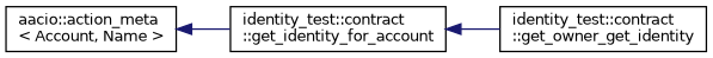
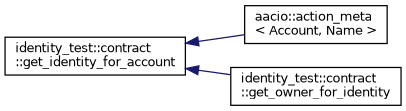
  digraph {
    rankdir=LR
    node [color=black fillcolor=white fontname=Helvetica fontsize=10 shape=record style=filled]
    edge [color=midnightblue dir=back fontname=Helvetica fontsize=10 labelfontname=Helvetica labelfontsize=10 style=solid]
    n1 [height=0.2 label="aacio::action_meta\l\< Account, Name \>" width=0.4]
    n2 [height=0.2 label="identity_test::contract\l::get_identity_for_account" width=0.4]
-   n3 [height=0.2 label="identity_test::contract\l::get_owner_get_identity" width=0.4]
-   n1 -> n2
+   n3 [height=0.2 label="identity_test::contract\l::get_owner_for_identity" width=0.4]
+   n2 -> n1
    n2 -> n3
  }
